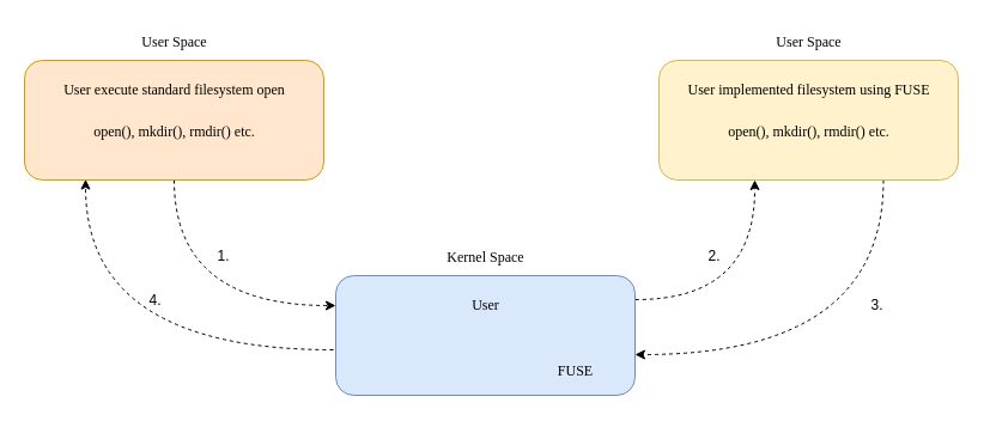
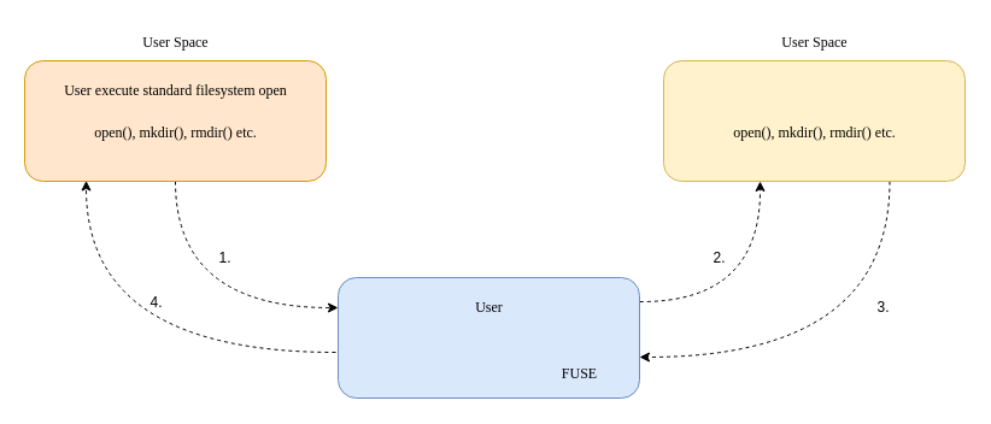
  <mxCell id="0" />
  <mxCell id="1" parent="0" />
  <mxCell id="2" value="&lt;font data-font-src=&quot;https://fonts.googleapis.com/css?family=Comic+Neue&quot; face=&quot;Comic Neue&quot;&gt;User Space&lt;/font&gt;" style="text;html=1;align=center;verticalAlign=middle;resizable=0;points=[];autosize=1;strokeColor=none;fillColor=none;" vertex="1" parent="1"><mxGeometry x="105" y="20" width="80" height="30" as="geometry" /></mxCell>
  <mxCell id="3" value="&lt;font data-font-src=&quot;https://fonts.googleapis.com/css?family=Comic+Neue&quot; face=&quot;Comic Neue&quot;&gt;User Space&lt;/font&gt;" style="text;html=1;align=center;verticalAlign=middle;resizable=0;points=[];autosize=1;strokeColor=none;fillColor=none;" vertex="1" parent="1"><mxGeometry x="635" y="20" width="80" height="30" as="geometry" /></mxCell>
  <mxCell id="4" value="" style="endArrow=classic;html=1;rounded=0;exitX=0.5;exitY=1;exitDx=0;exitDy=0;entryX=0;entryY=0.25;entryDx=0;entryDy=0;dashed=1;strokeColor=default;edgeStyle=orthogonalEdgeStyle;curved=1;" edge="1" parent="1" source="12" target="20"><mxGeometry relative="1" as="geometry"><mxPoint x="310" y="180" as="sourcePoint" /><mxPoint x="410" y="180" as="targetPoint" /></mxGeometry></mxCell>
  <mxCell id="5" value="1." style="edgeLabel;resizable=0;html=1;align=center;verticalAlign=top;fontSize=12;" connectable="0" vertex="1" parent="4"><mxGeometry relative="1" as="geometry"><mxPoint x="25" y="-55" as="offset" /></mxGeometry></mxCell>
  <mxCell id="6" value="" style="endArrow=classic;html=1;rounded=0;exitX=0.5;exitY=1;exitDx=0;exitDy=0;dashed=1;strokeColor=default;edgeStyle=orthogonalEdgeStyle;curved=1;" edge="1" parent="1"><mxGeometry relative="1" as="geometry"><mxPoint x="530" y="250" as="sourcePoint" /><mxPoint x="630" y="150" as="targetPoint" /></mxGeometry></mxCell>
  <mxCell id="7" value="2." style="edgeLabel;resizable=0;html=1;align=center;verticalAlign=top;fontSize=12;" connectable="0" vertex="1" parent="6"><mxGeometry relative="1" as="geometry"><mxPoint x="-35" y="-50" as="offset" /></mxGeometry></mxCell>
  <mxCell id="8" value="" style="endArrow=classic;html=1;rounded=0;exitX=0.75;exitY=1;exitDx=0;exitDy=0;entryX=1;entryY=0.66;entryDx=0;entryDy=0;dashed=1;strokeColor=default;edgeStyle=orthogonalEdgeStyle;curved=1;entryPerimeter=0;" edge="1" parent="1" source="16" target="20"><mxGeometry relative="1" as="geometry"><mxPoint x="664.5" y="190" as="sourcePoint" /><mxPoint x="799.5" y="295" as="targetPoint" /></mxGeometry></mxCell>
  <mxCell id="9" value="3." style="edgeLabel;resizable=0;html=1;align=center;verticalAlign=top;fontSize=12;" connectable="0" vertex="1" parent="8"><mxGeometry relative="1" as="geometry"><mxPoint x="25" y="-55" as="offset" /></mxGeometry></mxCell>
  <mxCell id="10" value="" style="endArrow=classic;html=1;rounded=0;exitX=-0.008;exitY=0.62;exitDx=0;exitDy=0;entryX=0.204;entryY=0.995;entryDx=0;entryDy=0;dashed=1;strokeColor=default;edgeStyle=orthogonalEdgeStyle;curved=1;entryPerimeter=0;exitPerimeter=0;" edge="1" parent="1" source="20" target="12"><mxGeometry relative="1" as="geometry"><mxPoint x="270" y="290" as="sourcePoint" /><mxPoint x="62" y="436" as="targetPoint" /></mxGeometry></mxCell>
  <mxCell id="11" value="4." style="edgeLabel;resizable=0;html=1;align=center;verticalAlign=top;fontSize=12;" connectable="0" vertex="1" parent="10"><mxGeometry relative="1" as="geometry"><mxPoint x="25" y="-55" as="offset" /></mxGeometry></mxCell>
  <mxCell id="12" value="" style="rounded=1;whiteSpace=wrap;html=1;fillColor=#ffe6cc;strokeColor=#d79b00;" parent="1" vertex="1"><mxGeometry x="20" y="50" width="250" height="100" as="geometry" /></mxCell>
  <mxCell id="13" value="&lt;font data-font-src=&quot;https://fonts.googleapis.com/css?family=Comic+Neue&quot; face=&quot;Comic Neue&quot;&gt;User execute standard filesystem open&lt;/font&gt;" style="text;html=1;align=center;verticalAlign=middle;resizable=0;points=[];autosize=1;strokeColor=none;fillColor=none;" vertex="1" parent="1"><mxGeometry x="40" y="60" width="210" height="30" as="geometry" /></mxCell>
  <mxCell id="14" value="&lt;font data-font-src=&quot;https://fonts.googleapis.com/css?family=Comic+Neue&quot; face=&quot;Comic Neue&quot;&gt;open(), mkdir(), rmdir() etc.&lt;/font&gt;" style="text;html=1;align=center;verticalAlign=middle;resizable=0;points=[];autosize=1;strokeColor=none;fillColor=none;" vertex="1" parent="1"><mxGeometry x="65" y="95" width="160" height="30" as="geometry" /></mxCell>
  <mxCell id="15" value="" style="group" vertex="1" connectable="0" parent="1"><mxGeometry x="550" y="50" width="250" height="100" as="geometry" /></mxCell>
  <mxCell id="16" value="" style="rounded=1;whiteSpace=wrap;html=1;fillColor=#fff2cc;strokeColor=#d6b656;" vertex="1" parent="15"><mxGeometry width="250" height="100" as="geometry" /></mxCell>
- <mxCell id="17" value="&lt;font data-font-src=&quot;https://fonts.googleapis.com/css?family=Comic+Neue&quot; face=&quot;Comic Neue&quot;&gt;User implemented filesystem using FUSE&lt;/font&gt;" style="text;html=1;align=center;verticalAlign=middle;resizable=0;points=[];autosize=1;strokeColor=none;fillColor=none;" vertex="1" parent="15"><mxGeometry x="10" y="10" width="230" height="30" as="geometry" /></mxCell>
  <mxCell id="18" value="&lt;font data-font-src=&quot;https://fonts.googleapis.com/css?family=Comic+Neue&quot; face=&quot;Comic Neue&quot;&gt;open(), mkdir(), rmdir() etc.&lt;/font&gt;" style="text;html=1;align=center;verticalAlign=middle;resizable=0;points=[];autosize=1;strokeColor=none;fillColor=none;" vertex="1" parent="15"><mxGeometry x="45" y="45" width="160" height="30" as="geometry" /></mxCell>
- <mxCell id="19" value="&lt;font data-font-src=&quot;https://fonts.googleapis.com/css?family=Comic+Neue&quot; face=&quot;Comic Neue&quot;&gt;Kernel Space&lt;/font&gt;" style="text;html=1;align=center;verticalAlign=middle;resizable=0;points=[];autosize=1;strokeColor=none;fillColor=none;" vertex="1" parent="1"><mxGeometry x="360" y="200" width="90" height="30" as="geometry" /></mxCell>
  <mxCell id="20" value="" style="rounded=1;whiteSpace=wrap;html=1;fillColor=#dae8fc;strokeColor=#6c8ebf;" vertex="1" parent="1"><mxGeometry x="280" y="230" width="250" height="100" as="geometry" /></mxCell>
  <mxCell id="21" value="&lt;font data-font-src=&quot;https://fonts.googleapis.com/css?family=Comic+Neue&quot; face=&quot;Comic Neue&quot;&gt;User&lt;/font&gt;" style="text;html=1;align=center;verticalAlign=middle;resizable=0;points=[];autosize=1;strokeColor=none;fillColor=none;" vertex="1" parent="1"><mxGeometry x="375" y="240" width="60" height="30" as="geometry" /></mxCell>
  <mxCell id="22" value="&lt;font data-font-src=&quot;https://fonts.googleapis.com/css?family=Comic+Neue&quot; face=&quot;Comic Neue&quot;&gt;FUSE&lt;/font&gt;" style="text;html=1;align=center;verticalAlign=middle;resizable=0;points=[];autosize=1;strokeColor=none;fillColor=none;" vertex="1" parent="1"><mxGeometry x="455" y="295" width="50" height="30" as="geometry" /></mxCell>
